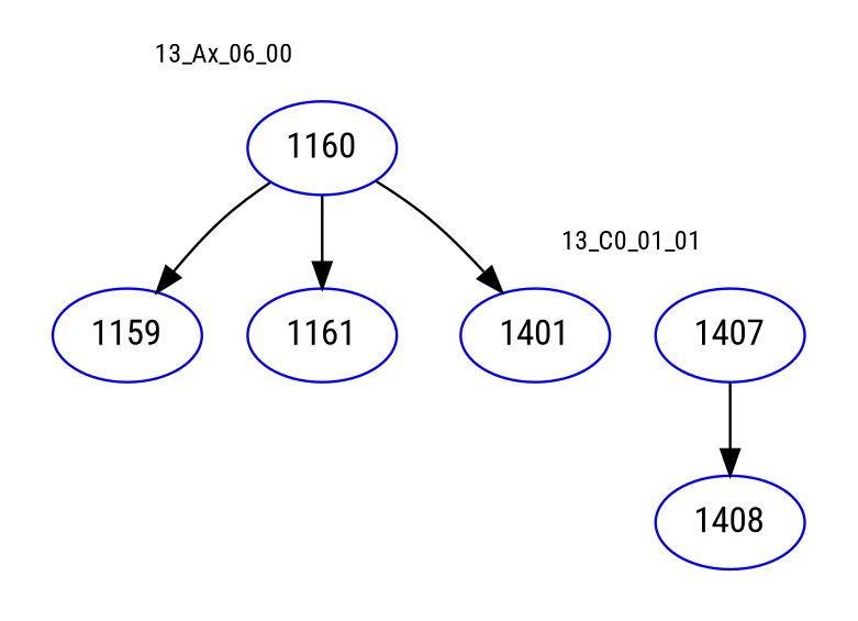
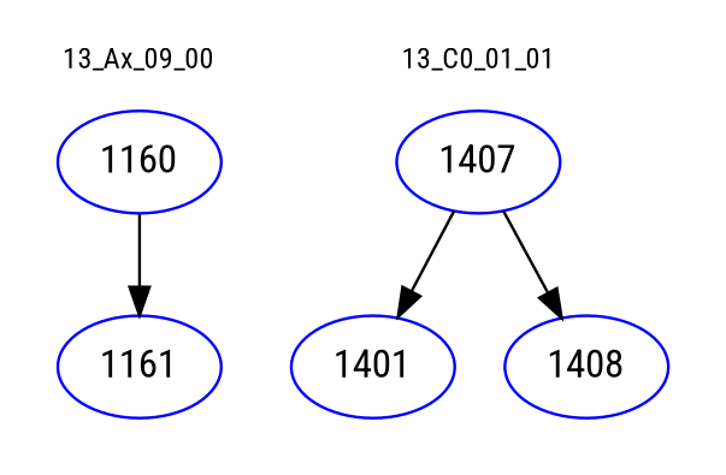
  digraph {
    fontname="Roboto Condensed"
    node [color=blue fontname="Roboto Condensed"]
    edge [color=black fontname="Roboto Condensed"]
    n1 [label=1160]
-   n2 [label=1159]
    n3 [label=1161]
    n4 [label=1407]
    n5 [label=1401]
    n6 [label=1408]
    subgraph cluster_1 {
      color=white
      fontsize=10
-     label="13_Ax_06_00"
+     label="13_Ax_09_00"
      n1
-     n2
      n3
    }
    subgraph cluster_2 {
      color=white
      fontsize=10
      label="13_C0_01_01"
      n4
      n5
      n6
    }
-   n1 -> n2
    n1 -> n3
-   n1 -> n5
+   n4 -> n5
    n4 -> n6
  }
